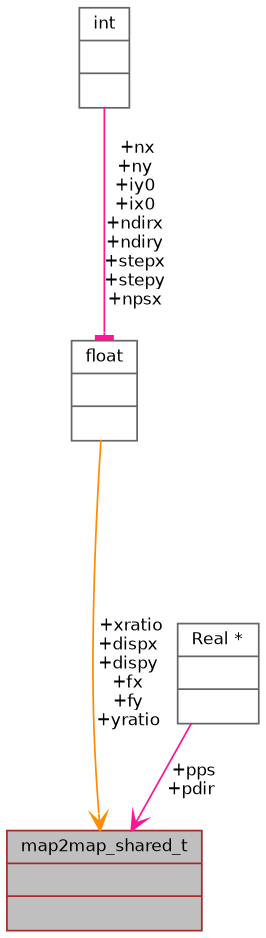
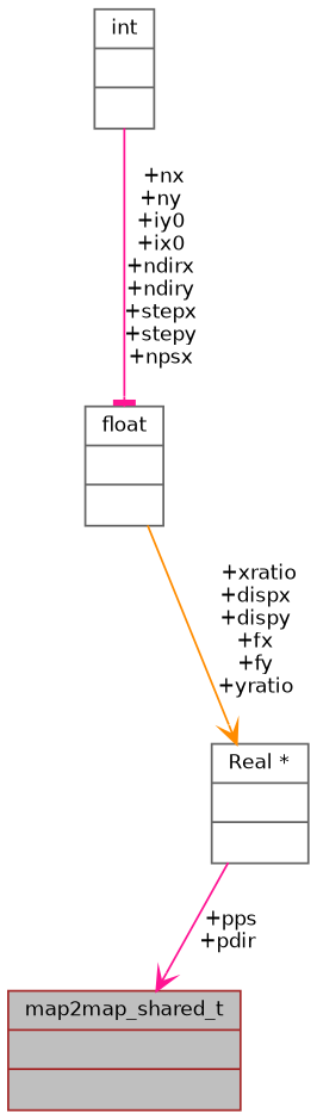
  digraph {
    node [color=gray40 fontname=Helvetica fontsize=10 shape=record]
    edge [arrowhead=vee color=deeppink fontname=Helvetica fontsize=10 labelfontname=Helvetica labelfontsize=10 style=solid]
    n1 [color=brown fillcolor=grey75 fontcolor=black height=0.2 label="{map2map_shared_t\n||}" style=filled width=0.4]
    n2 [height=0.2 label="{float\n||}" width=0.4]
    n3 [height=0.2 label="{Real *\n||}" width=0.4]
    n4 [height=0.2 label="{int\n||}" width=0.4]
-   n2 -> n1 [color=darkorange label=" +xratio\n+dispx\n+dispy\n+fx\n+fy\n+yratio"]
+   n2 -> n3 [color=darkorange label=" +xratio\n+dispx\n+dispy\n+fx\n+fy\n+yratio"]
    n3 -> n1 [label=" +pps\n+pdir"]
    n4 -> n2 [arrowhead=tee label=" +nx\n+ny\n+iy0\n+ix0\n+ndirx\n+ndiry\n+stepx\n+stepy\n+npsx"]
  }
